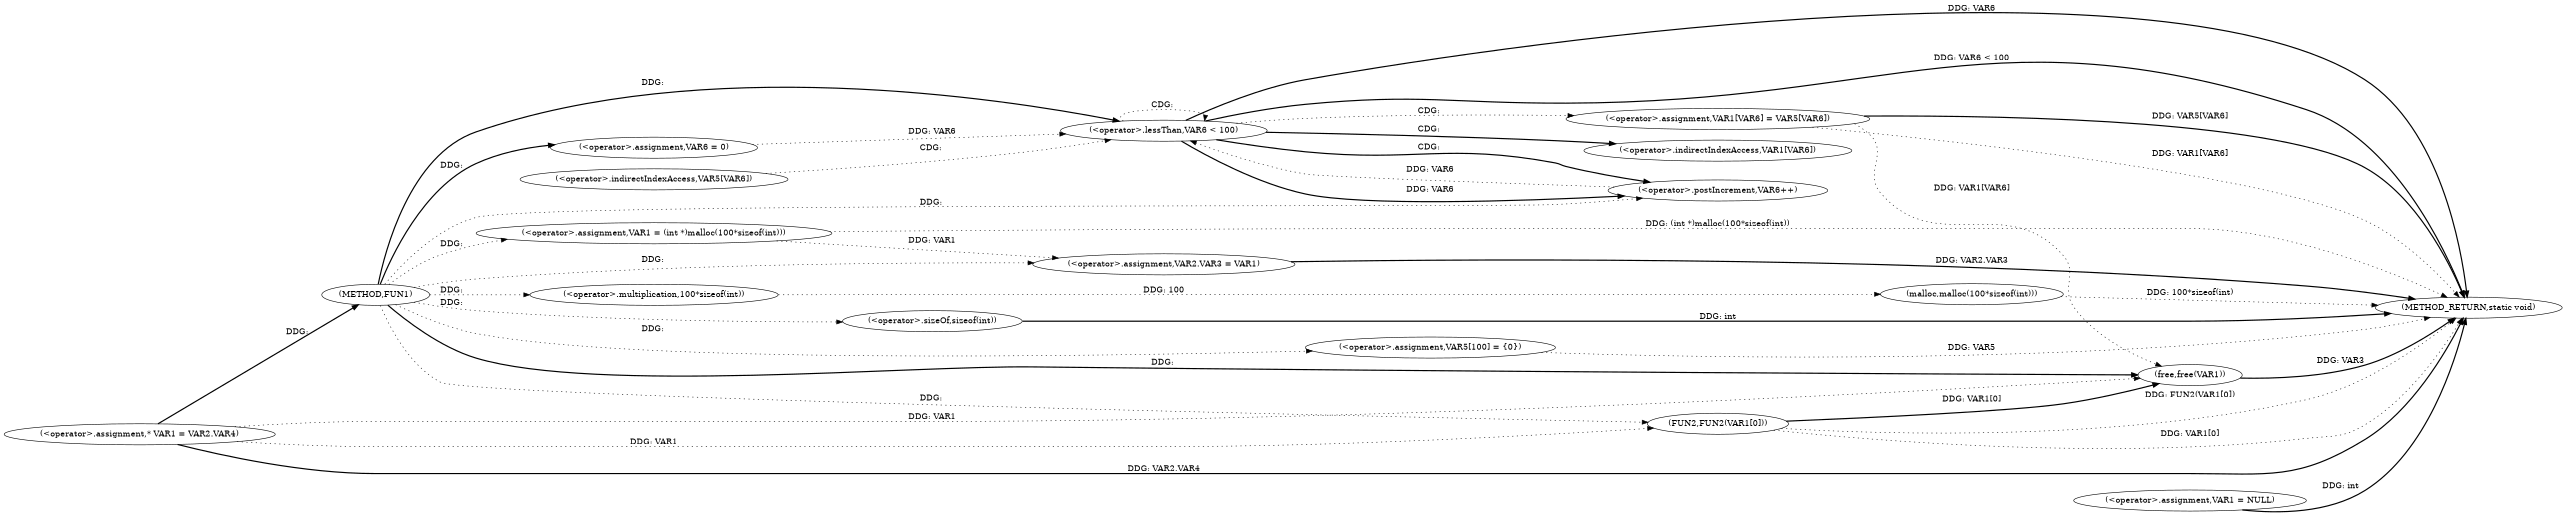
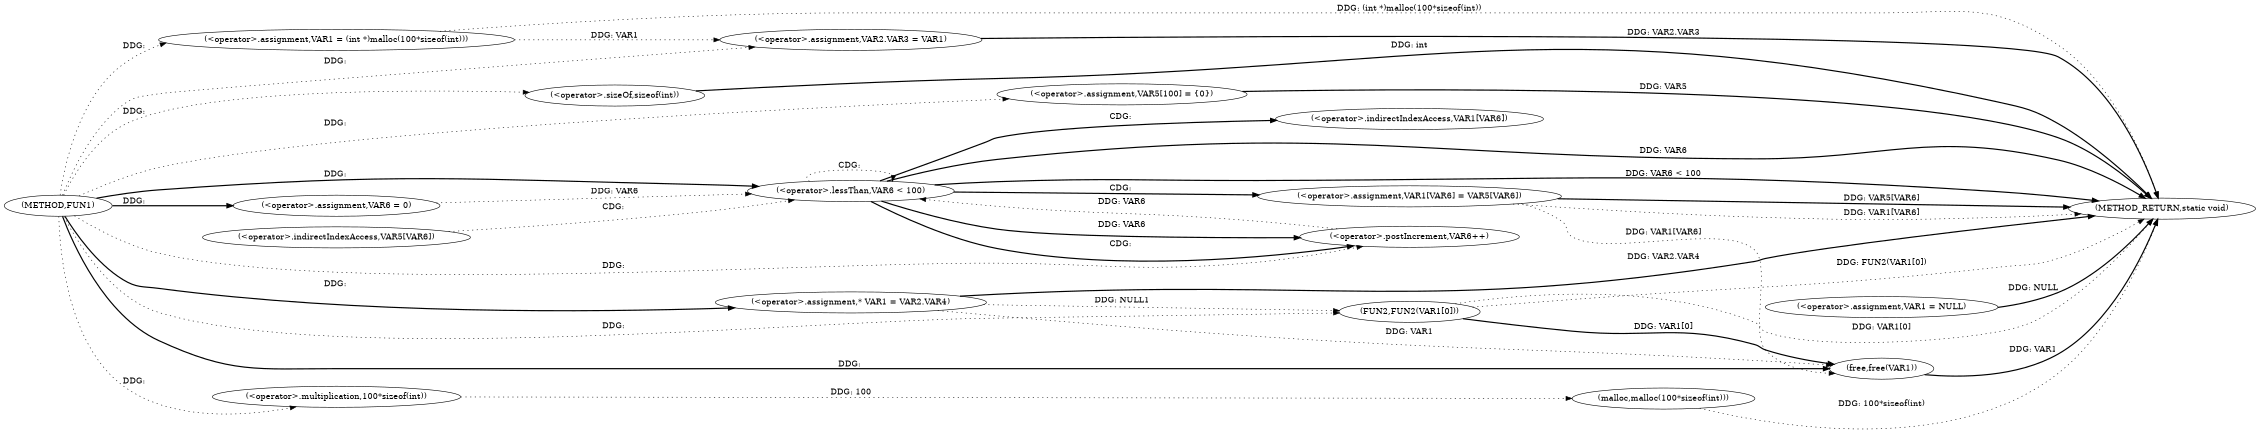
  digraph {
    rankdir=LR
    edge [style=dotted]
    n1 [label="(METHOD,FUN1)"]
    n2 [label="(<operator>.assignment,VAR1 = (int *)malloc(100*sizeof(int)))"]
    n3 [label="(<operator>.multiplication,100*sizeof(int))"]
    n4 [label="(<operator>.sizeOf,sizeof(int))"]
    n5 [label="(<operator>.assignment,VAR2.VAR3 = VAR1)"]
    n6 [label="(<operator>.assignment,* VAR1 = VAR2.VAR4)"]
    n7 [label="(<operator>.assignment,VAR5[100] = {0})"]
    n8 [label="(<operator>.assignment,VAR6 = 0)"]
    n9 [label="(<operator>.lessThan,VAR6 < 100)"]
    n10 [label="(<operator>.postIncrement,VAR6++)"]
    n11 [label="(free,free(VAR1))"]
    n12 [label="(FUN2,FUN2(VAR1[0]))"]
    n13 [label="(<operator>.assignment,VAR1 = NULL)"]
    n14 [label="(METHOD_RETURN,static void)"]
    n15 [label="(malloc,malloc(100*sizeof(int)))"]
    n16 [label="(<operator>.assignment,VAR1[VAR6] = VAR5[VAR6])"]
    n17 [label="(<operator>.indirectIndexAccess,VAR1[VAR6])"]
    n18 [label="(<operator>.indirectIndexAccess,VAR5[VAR6])"]
    n1 -> n2 [label="DDG: "]
    n1 -> n3 [label="DDG: "]
    n1 -> n4 [label="DDG: "]
    n1 -> n5 [label="DDG: "]
-   n6 -> n1 [label="DDG: " style=bold]
+   n1 -> n6 [label="DDG: " style=bold]
    n1 -> n7 [label="DDG: "]
    n1 -> n8 [label="DDG: " style=bold]
    n1 -> n9 [label="DDG: " style=bold]
    n1 -> n10 [label="DDG: "]
    n1 -> n11 [label="DDG: " style=bold]
    n1 -> n12 [label="DDG: "]
    n2 -> n5 [label="DDG: VAR1"]
    n2 -> n14 [label="DDG: (int *)malloc(100*sizeof(int))"]
    n3 -> n15 [label="DDG: 100"]
    n4 -> n14 [label="DDG: int" style=bold]
    n5 -> n14 [label="DDG: VAR2.VAR3" style=bold]
    n6 -> n11 [label="DDG: VAR1"]
-   n6 -> n12 [label="DDG: VAR1"]
+   n6 -> n12 [label="DDG: NULL1"]
    n6 -> n14 [label="DDG: VAR2.VAR4" style=bold]
-   n7 -> n14 [label="DDG: VAR5"]
+   n7 -> n14 [label="DDG: VAR5" style=bold]
    n8 -> n9 [label="DDG: VAR6"]
    n9 -> n9 [label="CDG: "]
    n9 -> n10 [label="DDG: VAR6" style=bold]
    n9 -> n10 [label="CDG: " style=bold]
    n9 -> n14 [label="DDG: VAR6" style=bold]
    n9 -> n14 [label="DDG: VAR6 < 100" style=bold]
-   n9 -> n16 [label="CDG: "]
+   n9 -> n16 [label="CDG: " style=bold]
    n9 -> n17 [label="CDG: " style=bold]
    n10 -> n9 [label="DDG: VAR6"]
-   n11 -> n14 [label="DDG: VAR3" style=bold]
+   n11 -> n14 [label="DDG: VAR1" style=bold]
    n12 -> n11 [label="DDG: VAR1[0]" style=bold]
    n12 -> n14 [label="DDG: VAR1[0]"]
    n12 -> n14 [label="DDG: FUN2(VAR1[0])"]
-   n13 -> n14 [label="DDG: int" style=bold]
+   n13 -> n14 [label="DDG: NULL" style=bold]
    n15 -> n14 [label="DDG: 100*sizeof(int)"]
    n16 -> n11 [label="DDG: VAR1[VAR6]"]
    n16 -> n14 [label="DDG: VAR5[VAR6]" style=bold]
    n16 -> n14 [label="DDG: VAR1[VAR6]"]
    n18 -> n9 [label="CDG: "]
  }
